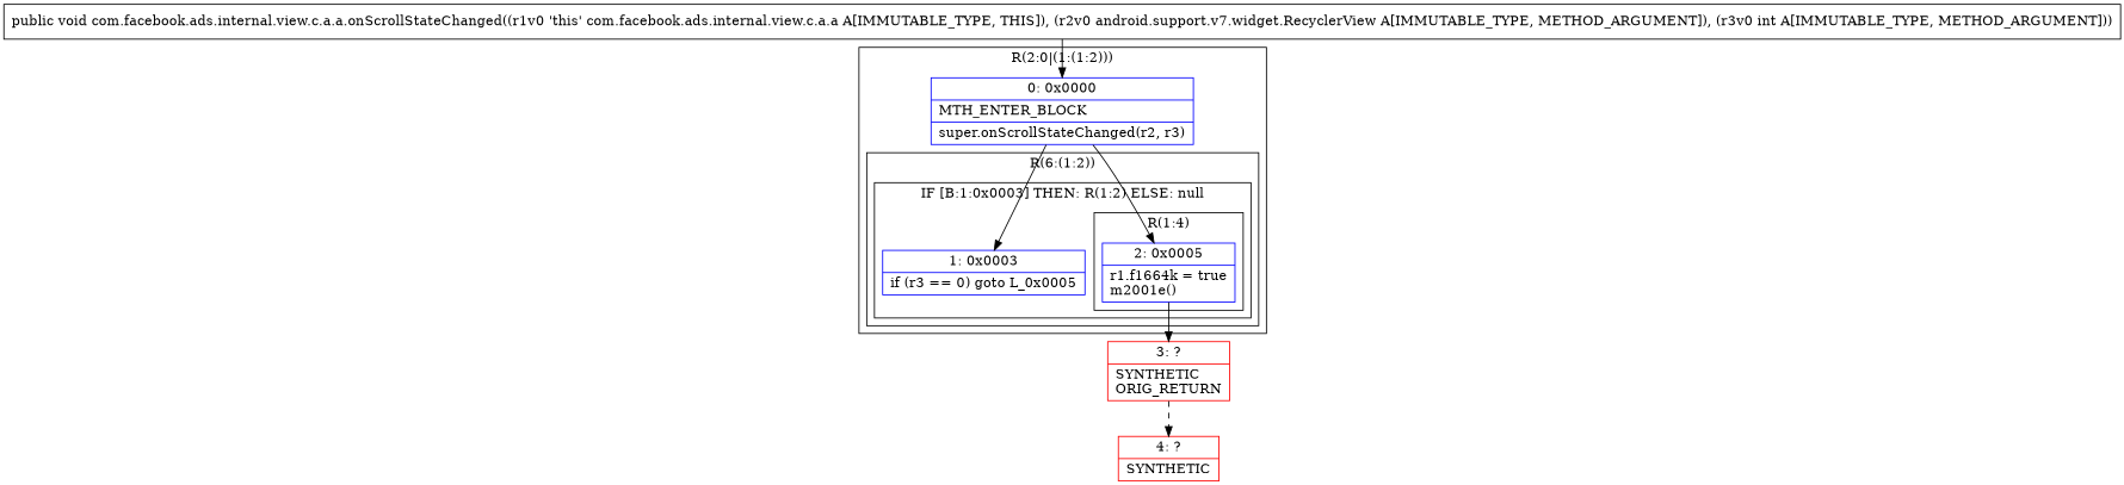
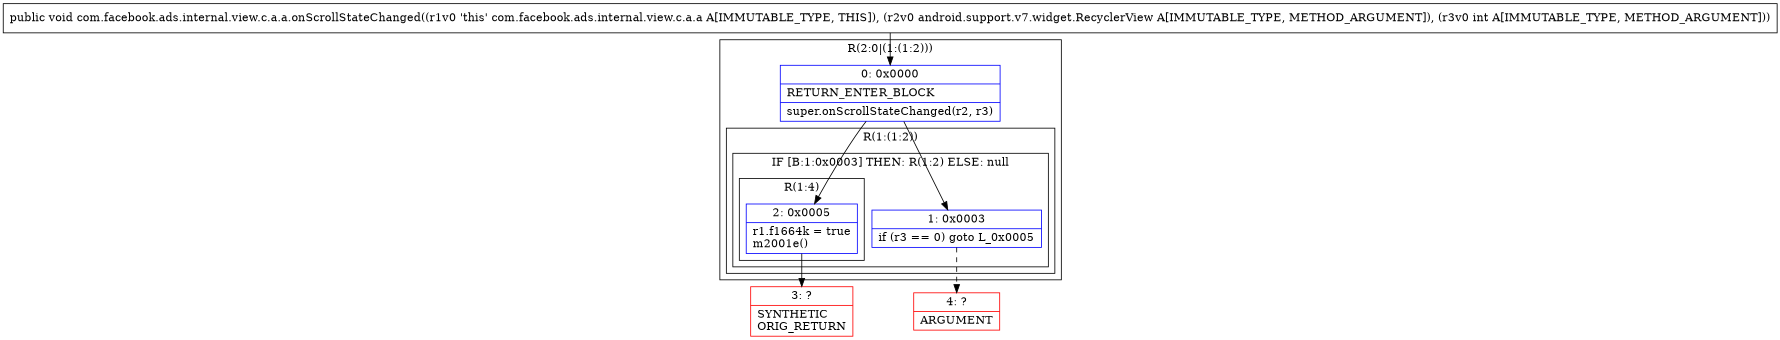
  digraph {
    node [color=blue shape=record]
    n1 [label="{2\:\ 0x0005|r1.f1664k = true\lm2001e()\l}"]
    n2 [label="{1\:\ 0x0003|if (r3 == 0) goto L_0x0005\l}"]
-   n3 [label="{0\:\ 0x0000|MTH_ENTER_BLOCK\l|super.onScrollStateChanged(r2, r3)\l}"]
+   n3 [label="{0\:\ 0x0000|RETURN_ENTER_BLOCK\l|super.onScrollStateChanged(r2, r3)\l}"]
    n4 [color=red label="{3\:\ ?|SYNTHETIC\lORIG_RETURN\l}"]
-   n5 [color=red label="{4\:\ ?|SYNTHETIC\l}"]
+   n5 [color=red label="{4\:\ ?|ARGUMENT\l}"]
    n6 [label="{public void com.facebook.ads.internal.view.c.a.a.onScrollStateChanged((r1v0 'this' com.facebook.ads.internal.view.c.a.a A[IMMUTABLE_TYPE, THIS]), (r2v0 android.support.v7.widget.RecyclerView A[IMMUTABLE_TYPE, METHOD_ARGUMENT]), (r3v0 int A[IMMUTABLE_TYPE, METHOD_ARGUMENT])) }" color=""]
    subgraph cluster_1 {
      label="R(2:0|(1:(1:2)))"
      n3
      subgraph cluster_2 {
-       label="R(6:(1:2))"
+       label="R(1:(1:2))"
        subgraph cluster_3 {
          label="IF [B:1:0x0003] THEN: R(1:2) ELSE: null"
          n2
          subgraph cluster_4 {
            label="R(1:4)"
            n1
          }
        }
      }
    }
    n1 -> n4
-   n4 -> n5 [style=dashed]
+   n2 -> n5 [style=dashed]
    n3 -> n1
    n3 -> n2
    n6 -> n3
  }
